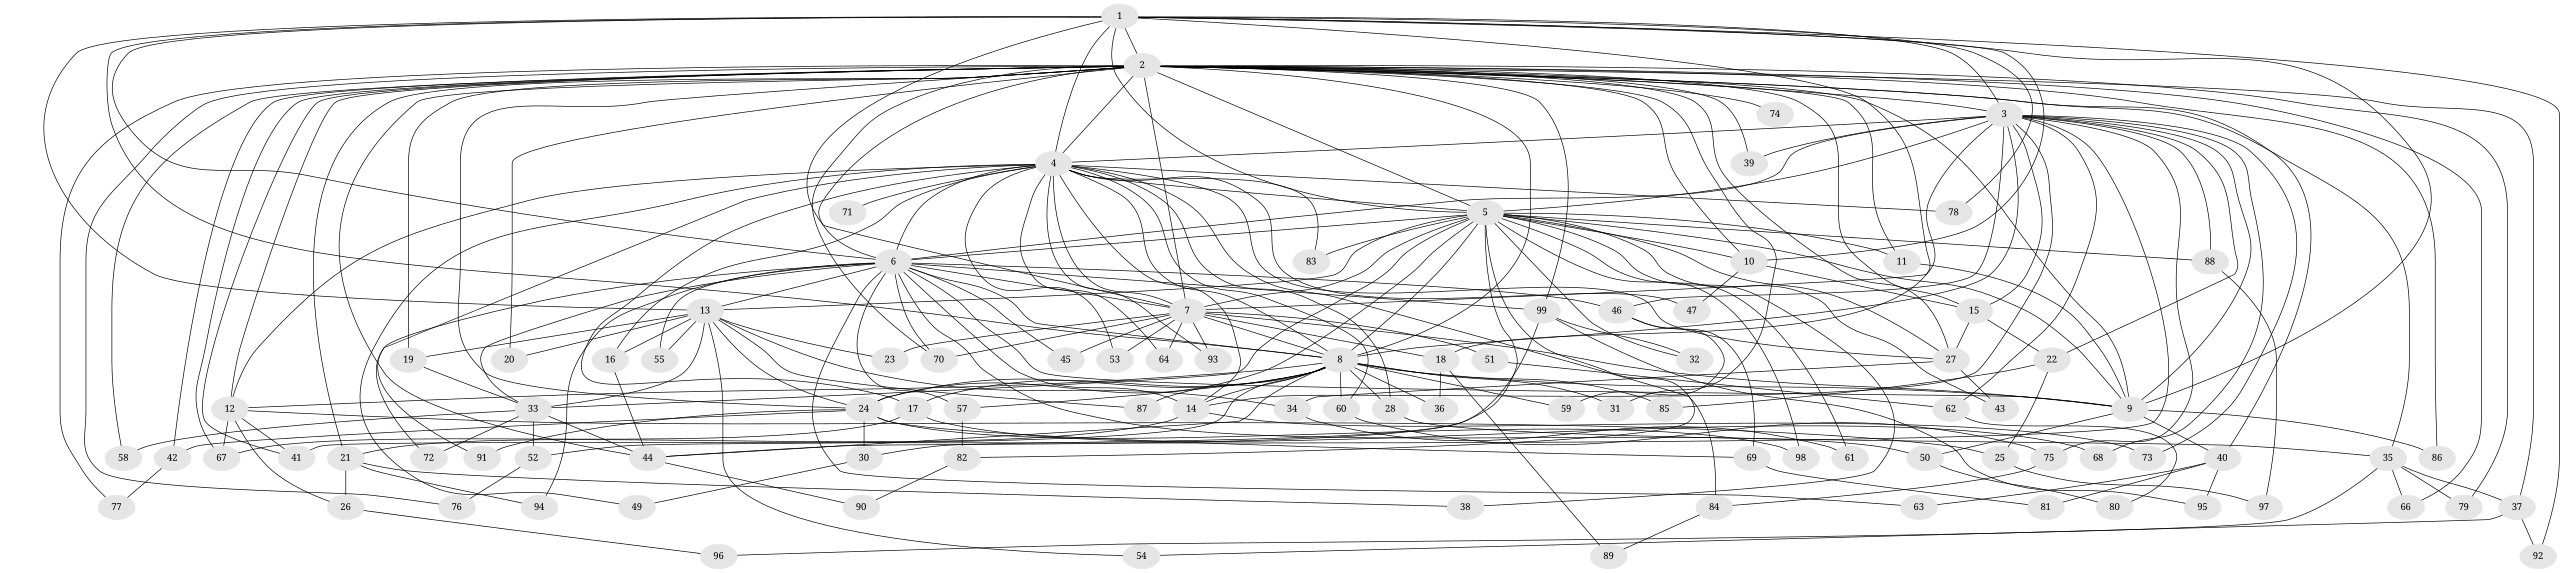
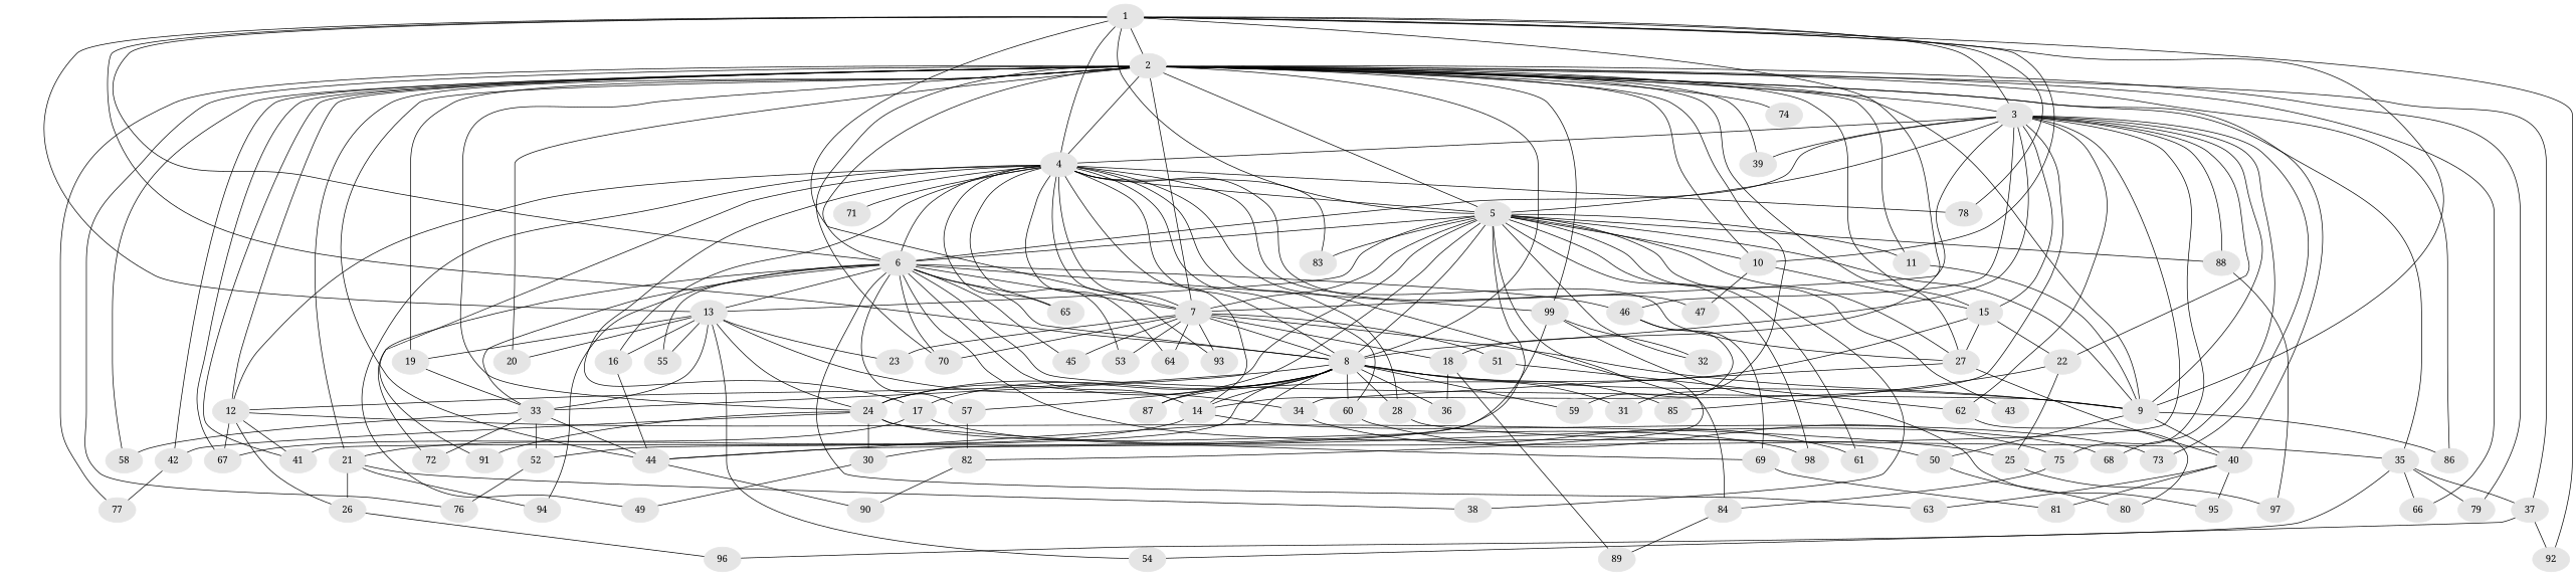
  graph {
    fontname="Noto Serif"
    node [color=gray90 fontname="Noto Serif" style=filled]
    edge [fontname="Noto Serif" weight=1.0]
    1
    2
    3
    4
    5
    6
    7
    8
    9
    10
    13
    18
    78
    92
    11
    12
    15
    19
    20
    21
    24
    27
    n23 [label=99]
    31
    35
    37
    39
    40
    41
    42
    44
    58
    66
    67
    70
    74
    76
    77
    79
    86
    14
    22
    46
    62
    68
    73
    75
    88
    16
    17
    28
    47
    49
    53
    60
    64
+   65
    71
    83
    84
    91
    93
    30
    32
    33
    38
    43
    61
    82
    98
    45
    50
    55
    57
    63
    72
    94
    23
    51
    36
    52
    59
    85
    87
    34
    54
    89
    25
    26
    69
    95
    96
    81
    90
    80
    97
    1 -- 2 [weight=3.0]
    1 -- 3
    1 -- 4 [weight=2.0]
    1 -- 5
    1 -- 6 [weight=2.0]
    1 -- 7 [weight=3.0]
    1 -- 8
    1 -- 9 [weight=2.0]
    1 -- 10
    1 -- 13
    1 -- 18
    1 -- 78
    1 -- 92
    2 -- 3 [weight=3.0]
    2 -- 4 [weight=2.0]
    2 -- 5 [weight=2.0]
    2 -- 6 [weight=2.0]
    2 -- 7 [weight=2.0]
    2 -- 8 [weight=3.0]
    2 -- 9 [weight=2.0]
    2 -- 10
    2 -- 11
    2 -- 12
    2 -- 15 [weight=2.0]
    2 -- 19 [weight=2.0]
    2 -- 20
    2 -- 21 [weight=2.0]
    2 -- 24 [weight=2.0]
    2 -- 27
    2 -- n23
    2 -- 31
    2 -- 35
    2 -- 37
    2 -- 39
    2 -- 40
    2 -- 41
    2 -- 42
    2 -- 44
    2 -- 58
    2 -- 66
    2 -- 67
    2 -- 70
    2 -- 74
    2 -- 76
    2 -- 77
    2 -- 79
    2 -- 86
    3 -- 4
    3 -- 5
    3 -- 6
    3 -- 7 [weight=2.0]
    3 -- 8
    3 -- 9
    3 -- 15
    3 -- 39
    3 -- 41
    3 -- 14
    3 -- 22
    3 -- 46
    3 -- 62
    3 -- 68
    3 -- 73
    3 -- 75
    3 -- 88
    4 -- 5
    4 -- 6
    4 -- 7
    4 -- 8
    4 -- 78
    4 -- 12
    4 -- 27
    4 -- 14
    4 -- 16
    4 -- 17
    4 -- 28
    4 -- 47
    4 -- 49
    4 -- 53 [weight=2.0]
    4 -- 60
    4 -- 64
+   4 -- 65
    4 -- 71
    4 -- 83
    4 -- 84
    4 -- 91
    4 -- 93
    5 -- 6
    5 -- 7
    5 -- 8 [weight=2.0]
    5 -- 9
    5 -- 10
    5 -- 13
    5 -- 11
    5 -- 24
    5 -- 27
    5 -- 88
    5 -- 83
    5 -- 30
    5 -- 32
    5 -- 33
    5 -- 38 [weight=2.0]
    5 -- 43
    5 -- 61
    5 -- 82
    5 -- 98
    6 -- 7
    6 -- 8
    6 -- 9
    6 -- 13
    6 -- n23
    6 -- 70 [weight=2.0]
    6 -- 14
    6 -- 46
+   6 -- 65
    6 -- 33
    6 -- 45
    6 -- 50
    6 -- 55
    6 -- 57
    6 -- 63
    6 -- 72
    6 -- 94
    7 -- 8
    7 -- 9
    7 -- 18
    7 -- 70
    7 -- 53
    7 -- 64
    7 -- 93
    7 -- 45
    7 -- 23
    7 -- 51
    8 -- 9
    8 -- 12
    8 -- 24
    8 -- 31
    8 -- 44
    8 -- 14
    8 -- 17
    8 -- 28
    8 -- 60
    8 -- 57
    8 -- 36
    8 -- 52
    8 -- 59
    8 -- 85
    8 -- 87
    9 -- 40
    9 -- 86
    9 -- 50
    10 -- 15
    10 -- 47
    13 -- 19
    13 -- 20
    13 -- 24
    13 -- 16
    13 -- 33 [weight=2.0]
    13 -- 55
    13 -- 23
-   13 -- 87
+   15 -- 87
    13 -- 34
    13 -- 54
    18 -- 36
    18 -- 89
    11 -- 9
    12 -- 41
    12 -- 67
    12 -- 25
    12 -- 26
    15 -- 27
    15 -- 22
    19 -- 33
    21 -- 38
    21 -- 94
    21 -- 26
    24 -- 42
    24 -- 91
    24 -- 30 [weight=2.0]
    24 -- 98
    24 -- 69
-   27 -- 43
+   27 -- 40
    27 -- 34
    n23 -- 44
    n23 -- 32
    n23 -- 95
    35 -- 37
    35 -- 66
    35 -- 79
    35 -- 96
    37 -- 92
    37 -- 54
    40 -- 63
    40 -- 95
    40 -- 81
    42 -- 77
    44 -- 90
    14 -- 21
    14 -- 73
    22 -- 85
    22 -- 25
    46 -- 59
    46 -- 69
    62 -- 80
    75 -- 84
    88 -- 97
    16 -- 44
    17 -- 67
    17 -- 68
    28 -- 35
    60 -- 75
    84 -- 89
    30 -- 49
    33 -- 44
    33 -- 58
    33 -- 72
    33 -- 52
    82 -- 90
    50 -- 80
    57 -- 82
    51 -- 62
    52 -- 76
    34 -- 61
    25 -- 97
    26 -- 96
    69 -- 81
  }
